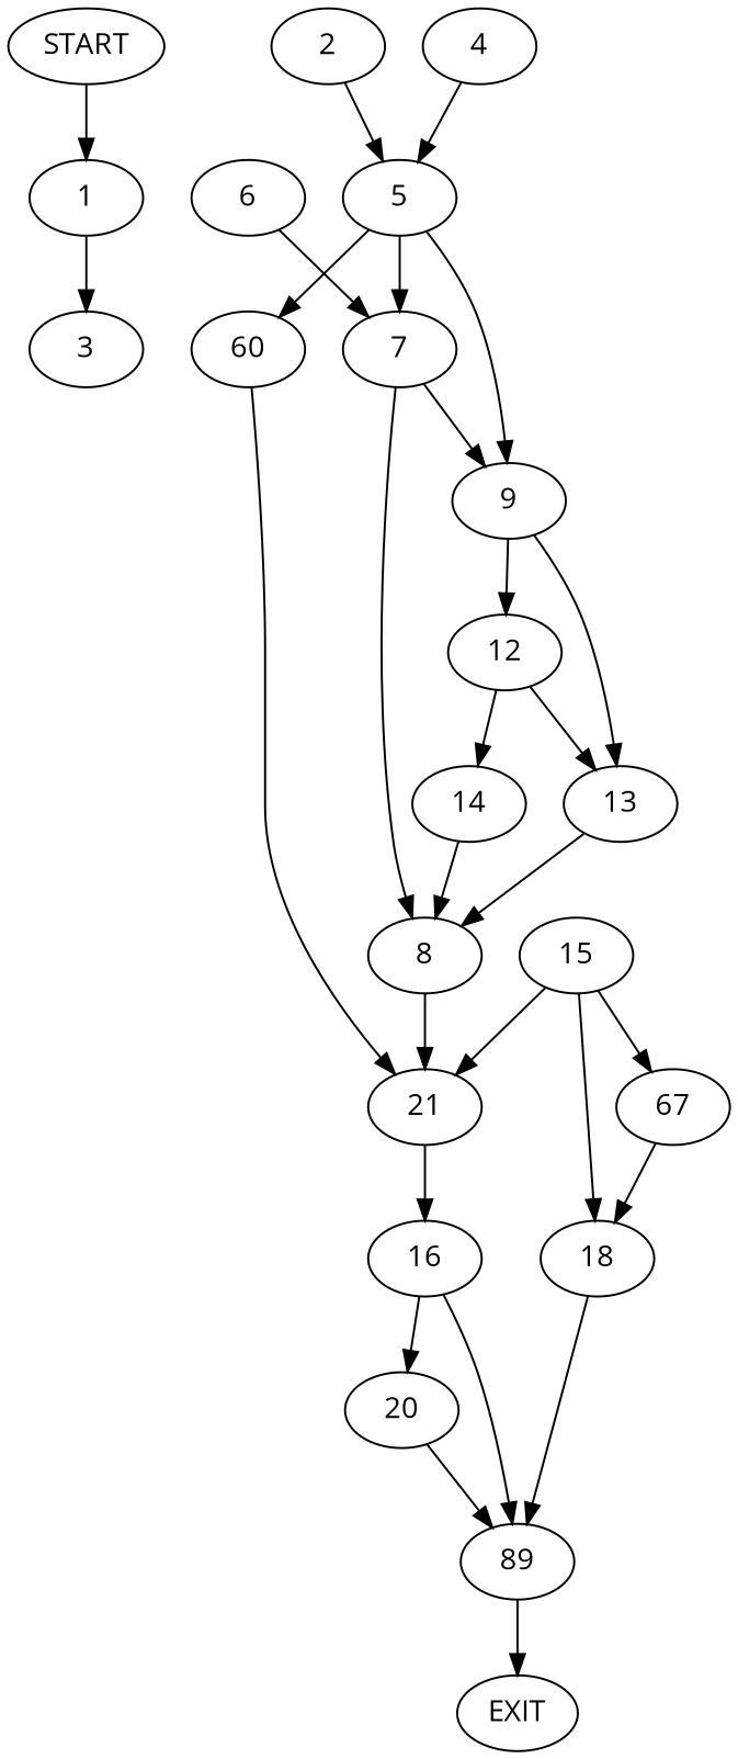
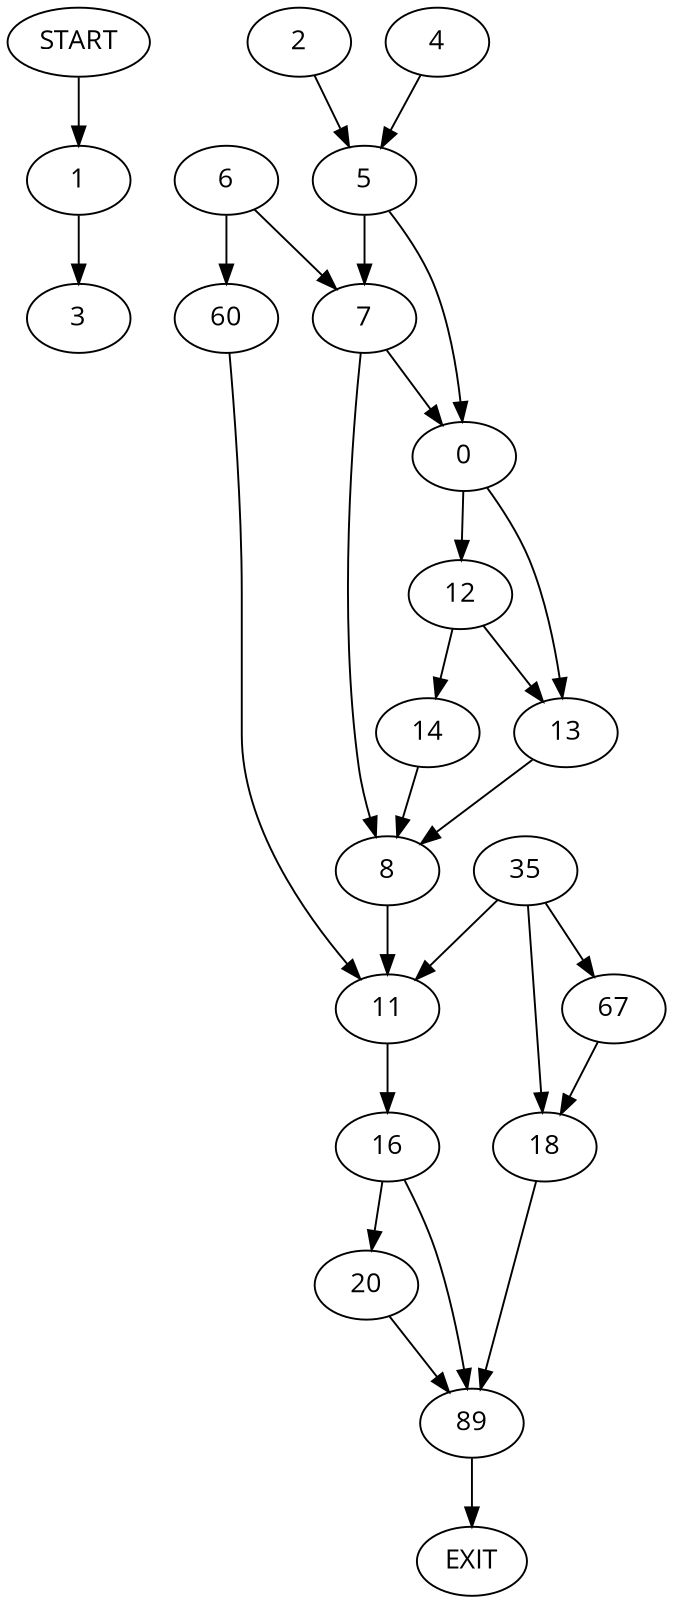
  digraph {
    fontname="Open Sans"
    node [fontname="Open Sans"]
    edge [fontname="Open Sans"]
    n1 [label=START]
    1
    3
    n4 [label=EXIT]
    2
    5
    4
    7
-   9
+   9 [label=0]
    6
    n11 [label=60]
    8
-   11 [label=21]
+   11
    12
    13
    16
    14
-   15
+   15 [label=35]
    n19 [label=67]
    18
    n21 [label=89]
    20
    n1 -> 1
    1 -> 3
    2 -> 5
    5 -> 7
    5 -> 9
    4 -> 5
    7 -> 9
    7 -> 8
    9 -> 12
    9 -> 13
    6 -> 7
-   5 -> n11
+   6 -> n11
    n11 -> 11
    8 -> 11
    11 -> 16
    12 -> 13
    12 -> 14
    13 -> 8
    16 -> n21
    16 -> 20
    14 -> 8
    15 -> 11
    15 -> n19
    15 -> 18
    n19 -> 18
    18 -> n21
    n21 -> n4
    20 -> n21
  }
